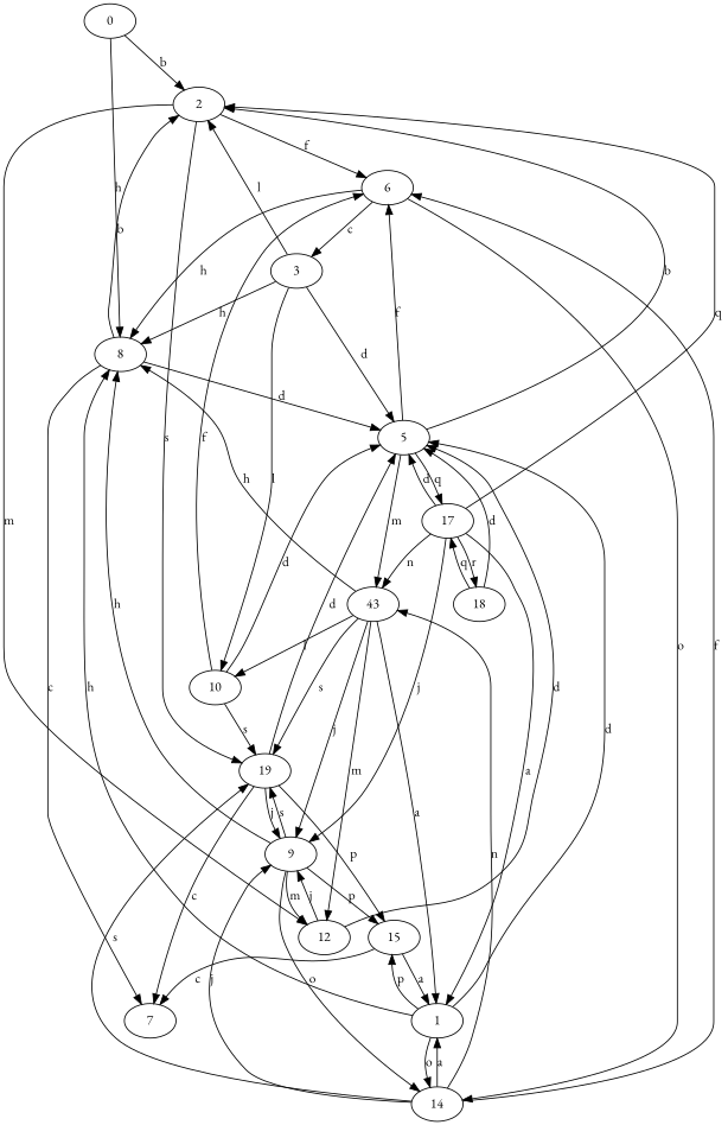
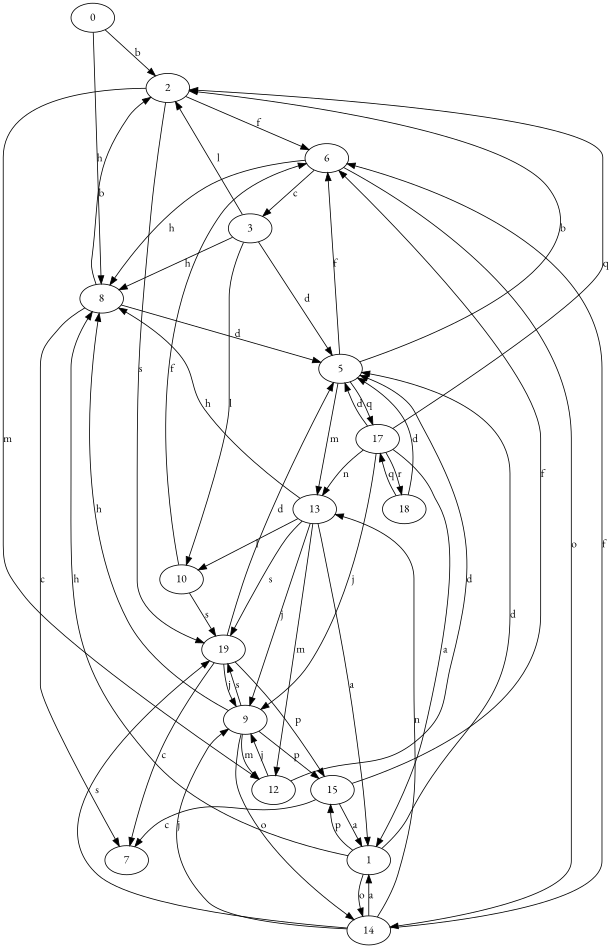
  strict digraph {
    fontname="EB Garamond"
    node [fontname="EB Garamond"]
    edge [fontname="EB Garamond"]
    0
    2
    8
    6
    12
    19
    5
    n8 [label=7]
    1
    14
    15
    17
-   13 [label=43]
+   13
    9
    3
    18
    10
    0 -> 2 [label=b]
    0 -> 8 [label=h]
    2 -> 6 [label=f]
    2 -> 12 [label=m]
    2 -> 19 [label=s]
    8 -> 2 [label=b]
    8 -> 5 [label=d]
    8 -> n8 [label=c]
    6 -> 8 [label=h]
    6 -> 14 [label=o]
    6 -> 3 [label=c]
    12 -> 5 [label=d]
    12 -> 9 [label=j]
    19 -> 5 [label=d]
    19 -> n8 [label=c]
    19 -> 15 [label=p]
    19 -> 9 [label=j]
    5 -> 2 [label=b]
    5 -> 6 [label=f]
    5 -> 17 [label=q]
    5 -> 13 [label=m]
    1 -> 8 [label=h]
    1 -> 5 [label=d]
    1 -> 14 [label=o]
    1 -> 15 [label=p]
    14 -> 6 [label=f]
    14 -> 19 [label=s]
    14 -> 1 [label=a]
    14 -> 13 [label=n]
    14 -> 9 [label=j]
+   15 -> 6 [label=f]
    15 -> n8 [label=c]
    15 -> 1 [label=a]
    17 -> 2 [label=q]
    17 -> 5 [label=d]
    17 -> 1 [label=a]
    17 -> 13 [label=n]
    17 -> 9 [label=j]
    17 -> 18 [label=r]
    13 -> 8 [label=h]
    13 -> 12 [label=m]
    13 -> 19 [label=s]
    13 -> 1 [label=a]
    13 -> 9 [label=j]
    13 -> 10 [label=l]
    9 -> 8 [label=h]
    9 -> 12 [label=m]
    9 -> 19 [label=s]
    9 -> 14 [label=o]
    9 -> 15 [label=p]
    3 -> 2 [label=l]
    3 -> 8 [label=h]
    3 -> 5 [label=d]
    3 -> 10 [label=l]
    18 -> 5 [label=d]
    18 -> 17 [label=q]
    10 -> 6 [label=f]
    10 -> 19 [label=s]
-   10 -> 5 [label=d]
  }
